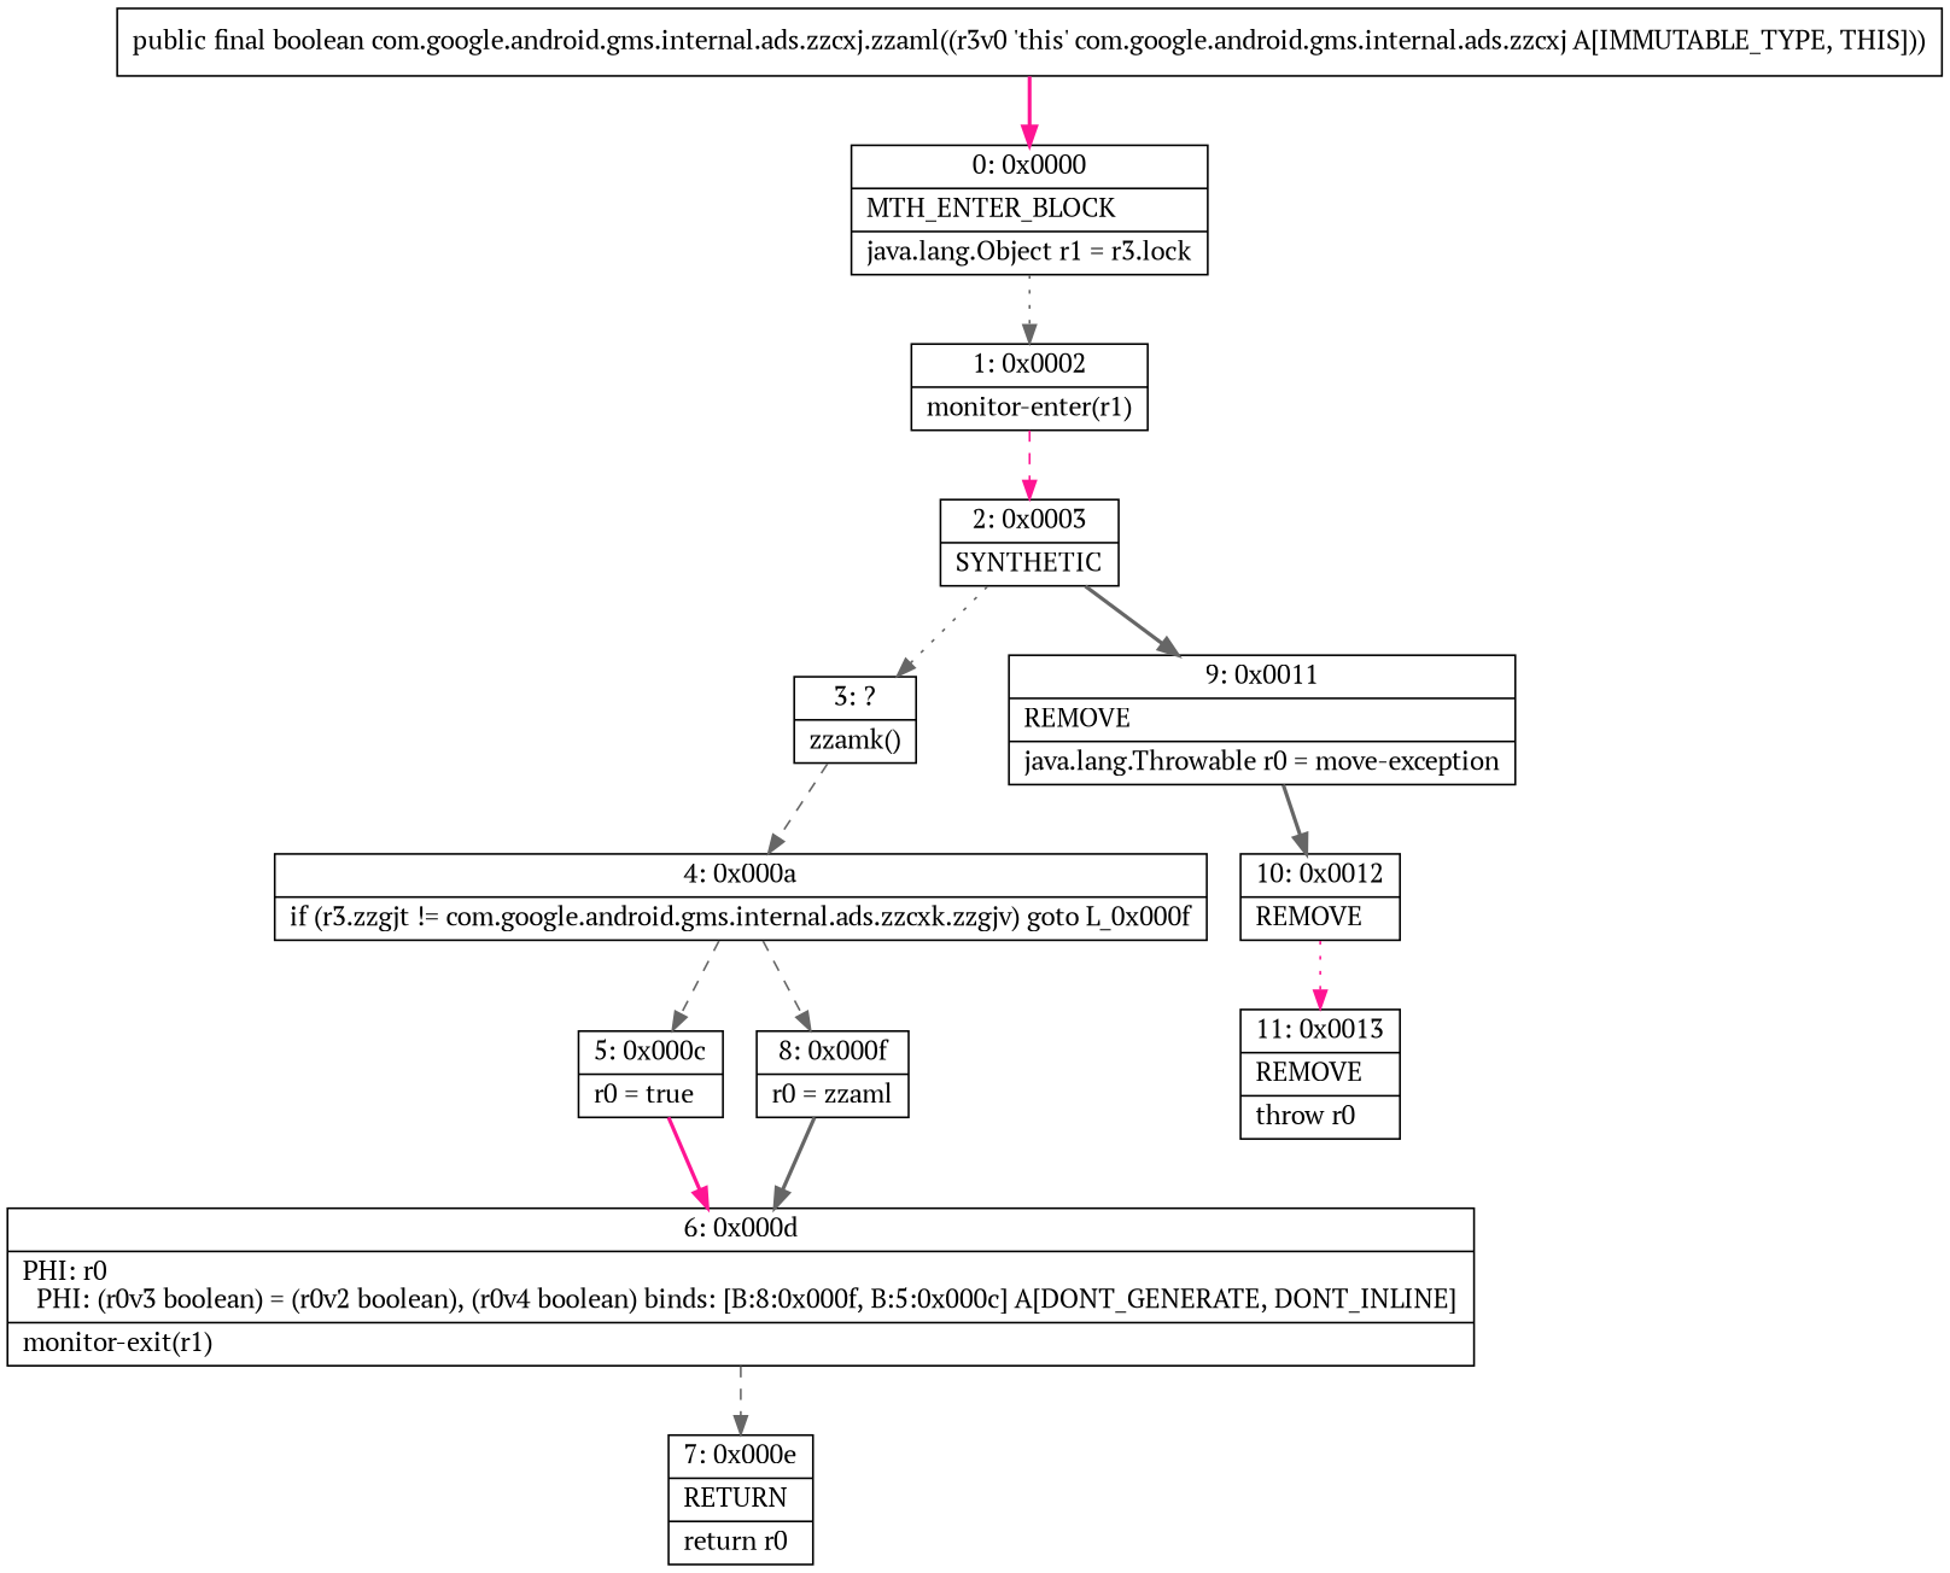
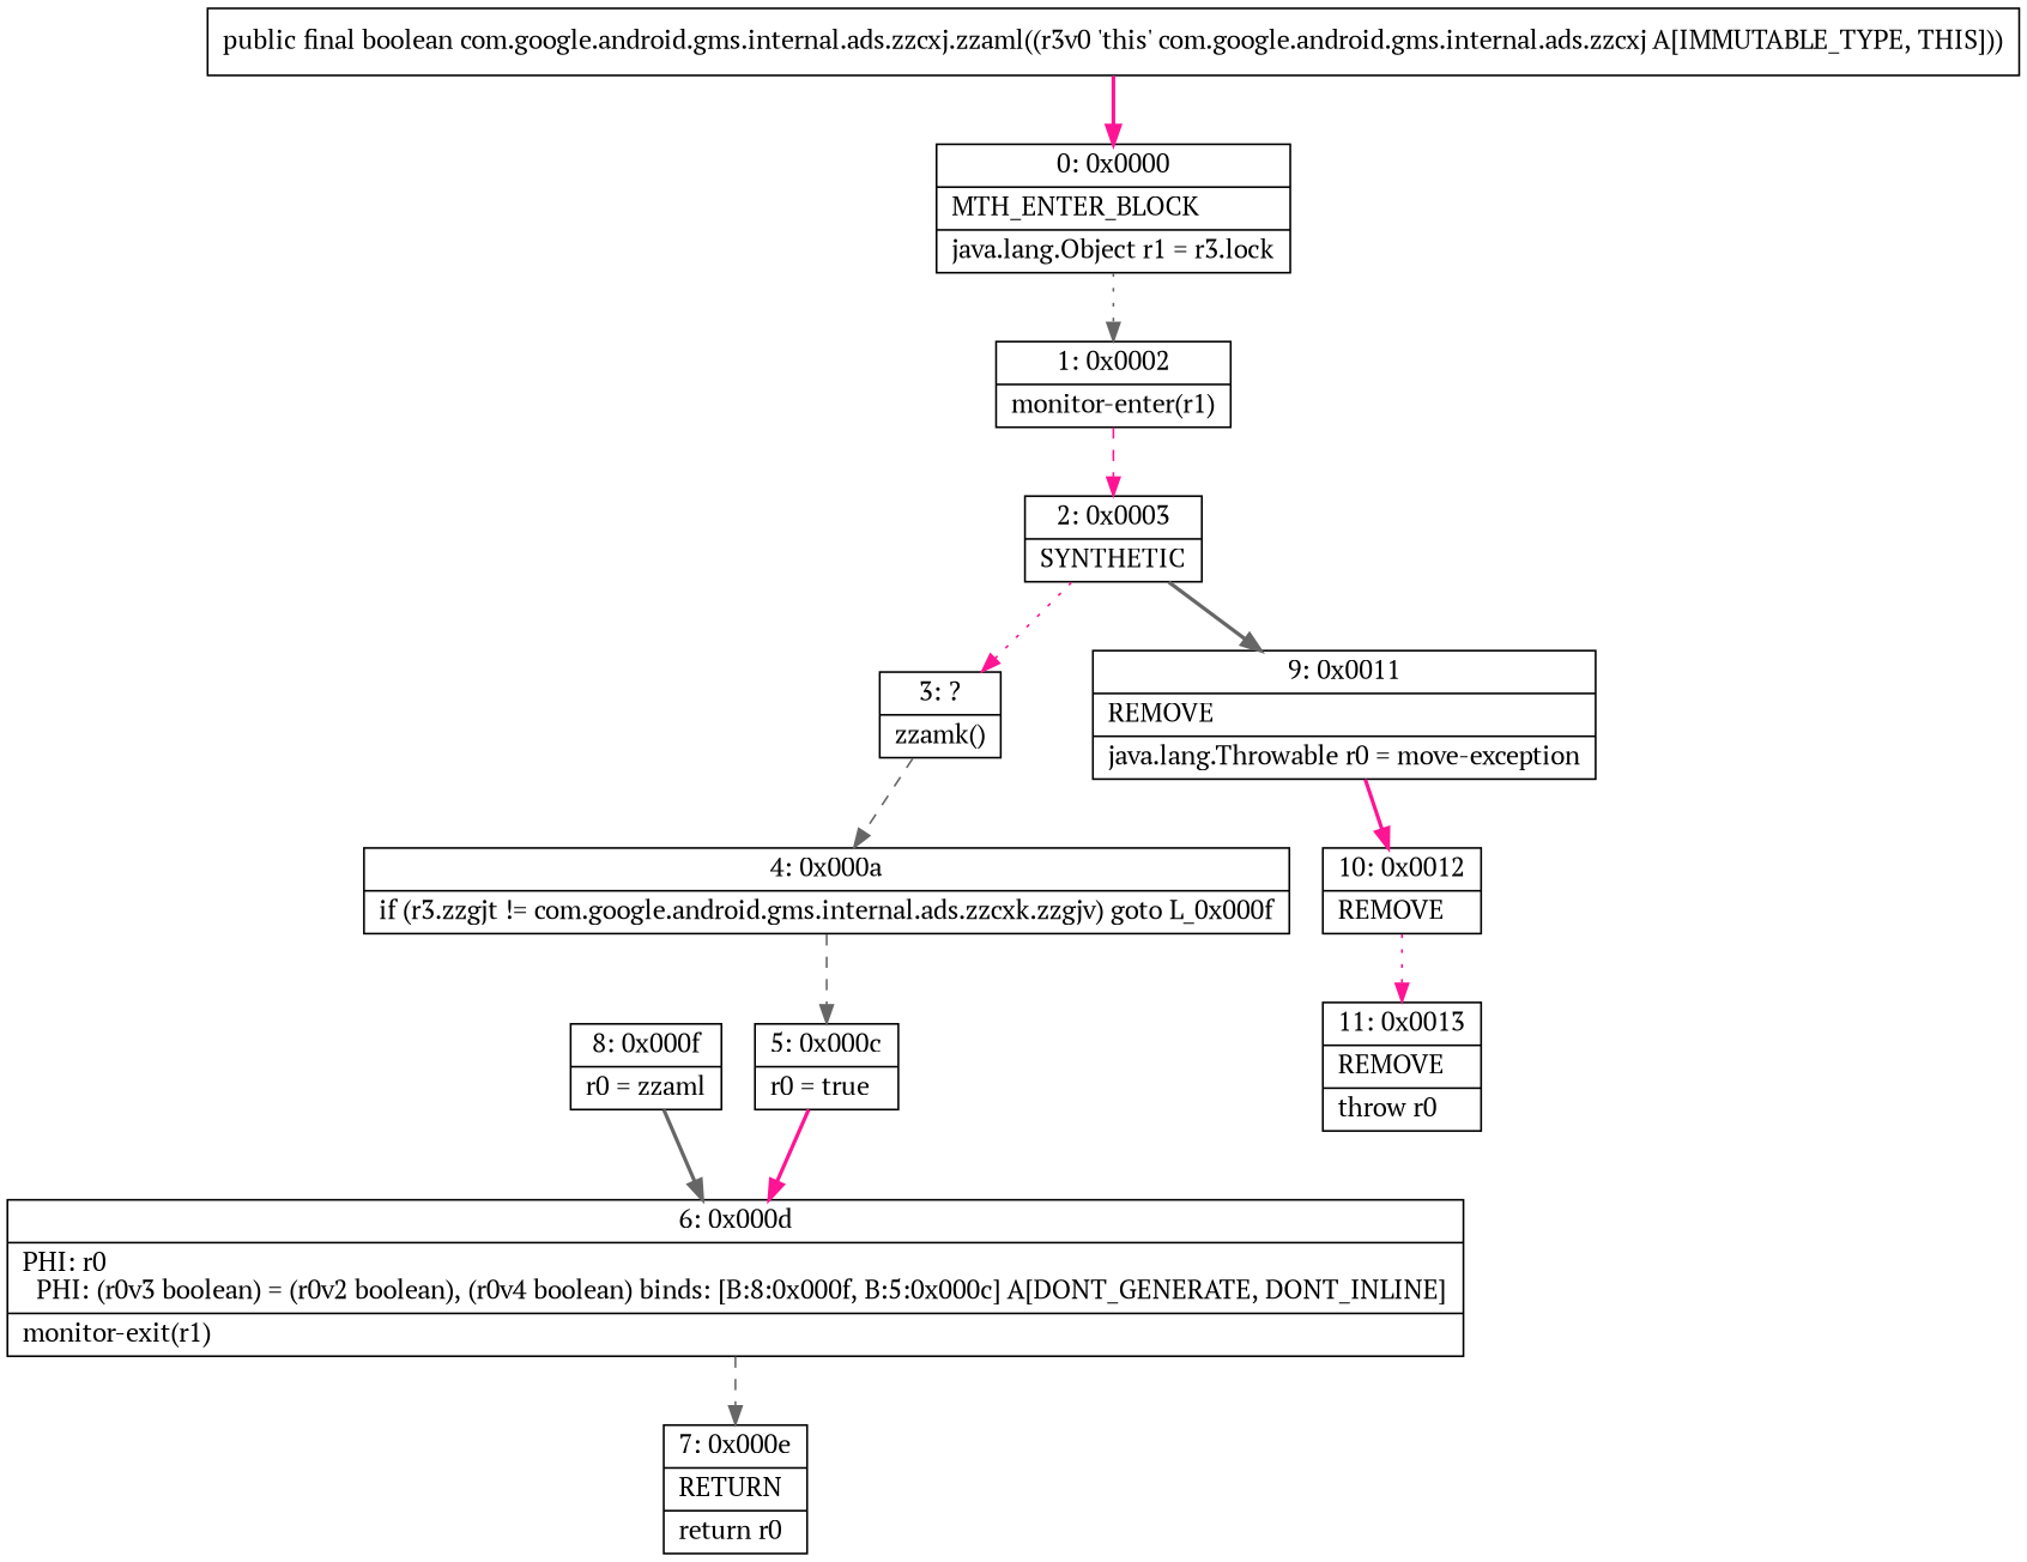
  digraph {
    fontname="PT Serif"
    node [fontname="PT Serif" shape=record]
    edge [color=gray40 fontname="PT Serif" style=dashed]
    n1 [label="{0\:\ 0x0000|MTH_ENTER_BLOCK\l|java.lang.Object r1 = r3.lock\l}"]
    n2 [label="{1\:\ 0x0002|monitor\-enter(r1)\l}"]
    n3 [label="{2\:\ 0x0003|SYNTHETIC\l}"]
    n4 [label="{3\:\ ?|zzamk()\l}"]
    n5 [label="{9\:\ 0x0011|REMOVE\l|java.lang.Throwable r0 = move\-exception\l}"]
    n6 [label="{4\:\ 0x000a|if (r3.zzgjt != com.google.android.gms.internal.ads.zzcxk.zzgjv) goto L_0x000f\l}"]
    n7 [label="{10\:\ 0x0012|REMOVE\l}"]
    n8 [label="{5\:\ 0x000c|r0 = true\l}"]
    n9 [label="{8\:\ 0x000f|r0 = zzaml\l}"]
    n10 [label="{6\:\ 0x000d|PHI: r0 \l  PHI: (r0v3 boolean) = (r0v2 boolean), (r0v4 boolean) binds: [B:8:0x000f, B:5:0x000c] A[DONT_GENERATE, DONT_INLINE]\l|monitor\-exit(r1)\l}"]
    n11 [label="{7\:\ 0x000e|RETURN\l|return r0\l}"]
    n12 [label="{11\:\ 0x0013|REMOVE\l|throw r0\l}"]
    n13 [label="{public final boolean com.google.android.gms.internal.ads.zzcxj.zzaml((r3v0 'this' com.google.android.gms.internal.ads.zzcxj A[IMMUTABLE_TYPE, THIS])) }"]
    n1 -> n2 [style=dotted]
    n2 -> n3 [color=deeppink]
-   n3 -> n4 [style=dotted]
+   n3 -> n4 [color=deeppink style=dotted]
    n3 -> n5 [style=bold]
    n4 -> n6
-   n5 -> n7 [style=bold]
+   n5 -> n7 [color=deeppink style=bold]
    n6 -> n8
-   n6 -> n9
    n7 -> n12 [color=deeppink style=dotted]
    n8 -> n10 [color=deeppink style=bold]
    n9 -> n10 [style=bold]
    n10 -> n11
    n13 -> n1 [color=deeppink style=bold]
  }
